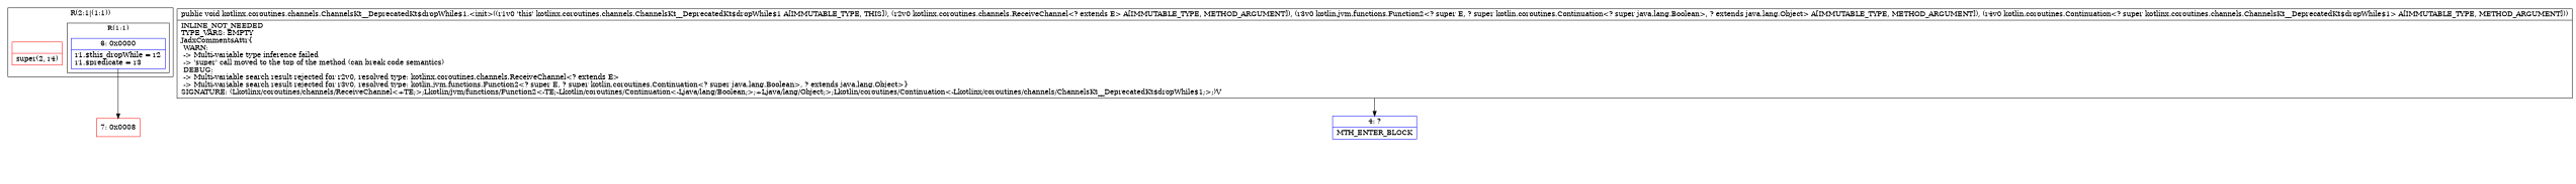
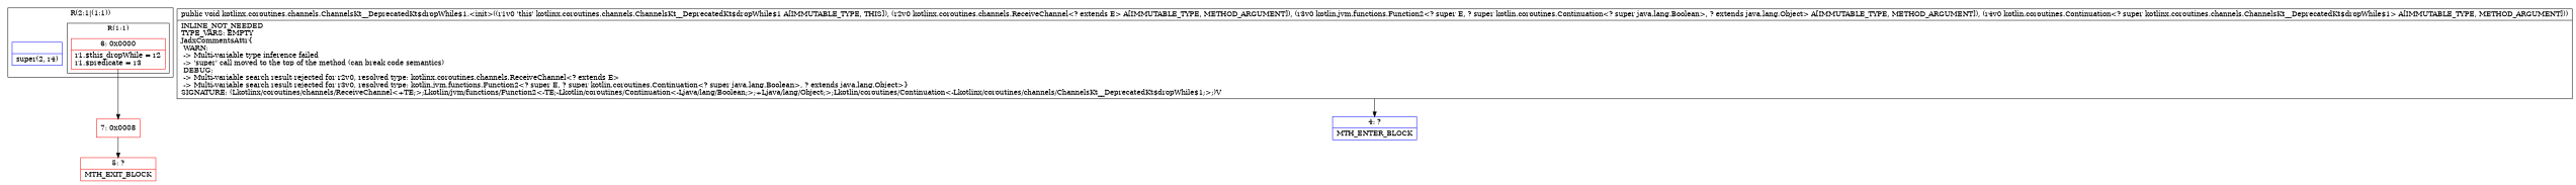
  digraph {
    node [color=blue shape=record]
-   n1 [label="{6\:\ 0x0000|r1.$this_dropWhile = r2\lr1.$predicate = r3\l}"]
-   n2 [color=red label="{|super(2, r4)\l}"]
+   n1 [color=red label="{6\:\ 0x0000|r1.$this_dropWhile = r2\lr1.$predicate = r3\l}"]
+   n2 [label="{|super(2, r4)\l}"]
    n3 [color=red label="{7\:\ 0x0008}"]
+   n4 [color=red label="{5\:\ ?|MTH_EXIT_BLOCK\l}"]
    n5 [label="{4\:\ ?|MTH_ENTER_BLOCK\l}"]
    n6 [label="{public void kotlinx.coroutines.channels.ChannelsKt__DeprecatedKt$dropWhile$1.\<init\>((r1v0 'this' kotlinx.coroutines.channels.ChannelsKt__DeprecatedKt$dropWhile$1 A[IMMUTABLE_TYPE, THIS]), (r2v0 kotlinx.coroutines.channels.ReceiveChannel\<? extends E\> A[IMMUTABLE_TYPE, METHOD_ARGUMENT]), (r3v0 kotlin.jvm.functions.Function2\<? super E, ? super kotlin.coroutines.Continuation\<? super java.lang.Boolean\>, ? extends java.lang.Object\> A[IMMUTABLE_TYPE, METHOD_ARGUMENT]), (r4v0 kotlin.coroutines.Continuation\<? super kotlinx.coroutines.channels.ChannelsKt__DeprecatedKt$dropWhile$1\> A[IMMUTABLE_TYPE, METHOD_ARGUMENT]))  | INLINE_NOT_NEEDED\lTYPE_VARS: EMPTY\lJadxCommentsAttr\{\l WARN: \l \-\> Multi\-variable type inference failed\l \-\> 'super' call moved to the top of the method (can break code semantics)\l DEBUG: \l \-\> Multi\-variable search result rejected for r2v0, resolved type: kotlinx.coroutines.channels.ReceiveChannel\<? extends E\>\l \-\> Multi\-variable search result rejected for r3v0, resolved type: kotlin.jvm.functions.Function2\<? super E, ? super kotlin.coroutines.Continuation\<? super java.lang.Boolean\>, ? extends java.lang.Object\>\}\lSIGNATURE: (Lkotlinx\/coroutines\/channels\/ReceiveChannel\<+TE;\>;Lkotlin\/jvm\/functions\/Function2\<\-TE;\-Lkotlin\/coroutines\/Continuation\<\-Ljava\/lang\/Boolean;\>;+Ljava\/lang\/Object;\>;Lkotlin\/coroutines\/Continuation\<\-Lkotlinx\/coroutines\/channels\/ChannelsKt__DeprecatedKt$dropWhile$1;\>;)V\l}" color=""]
    subgraph cluster_1 {
      label="R(2:1|(1:1))"
      n2
      subgraph cluster_2 {
        label="R(1:1)"
        n1
      }
    }
    n1 -> n3
+   n3 -> n4
    n6 -> n5
  }
